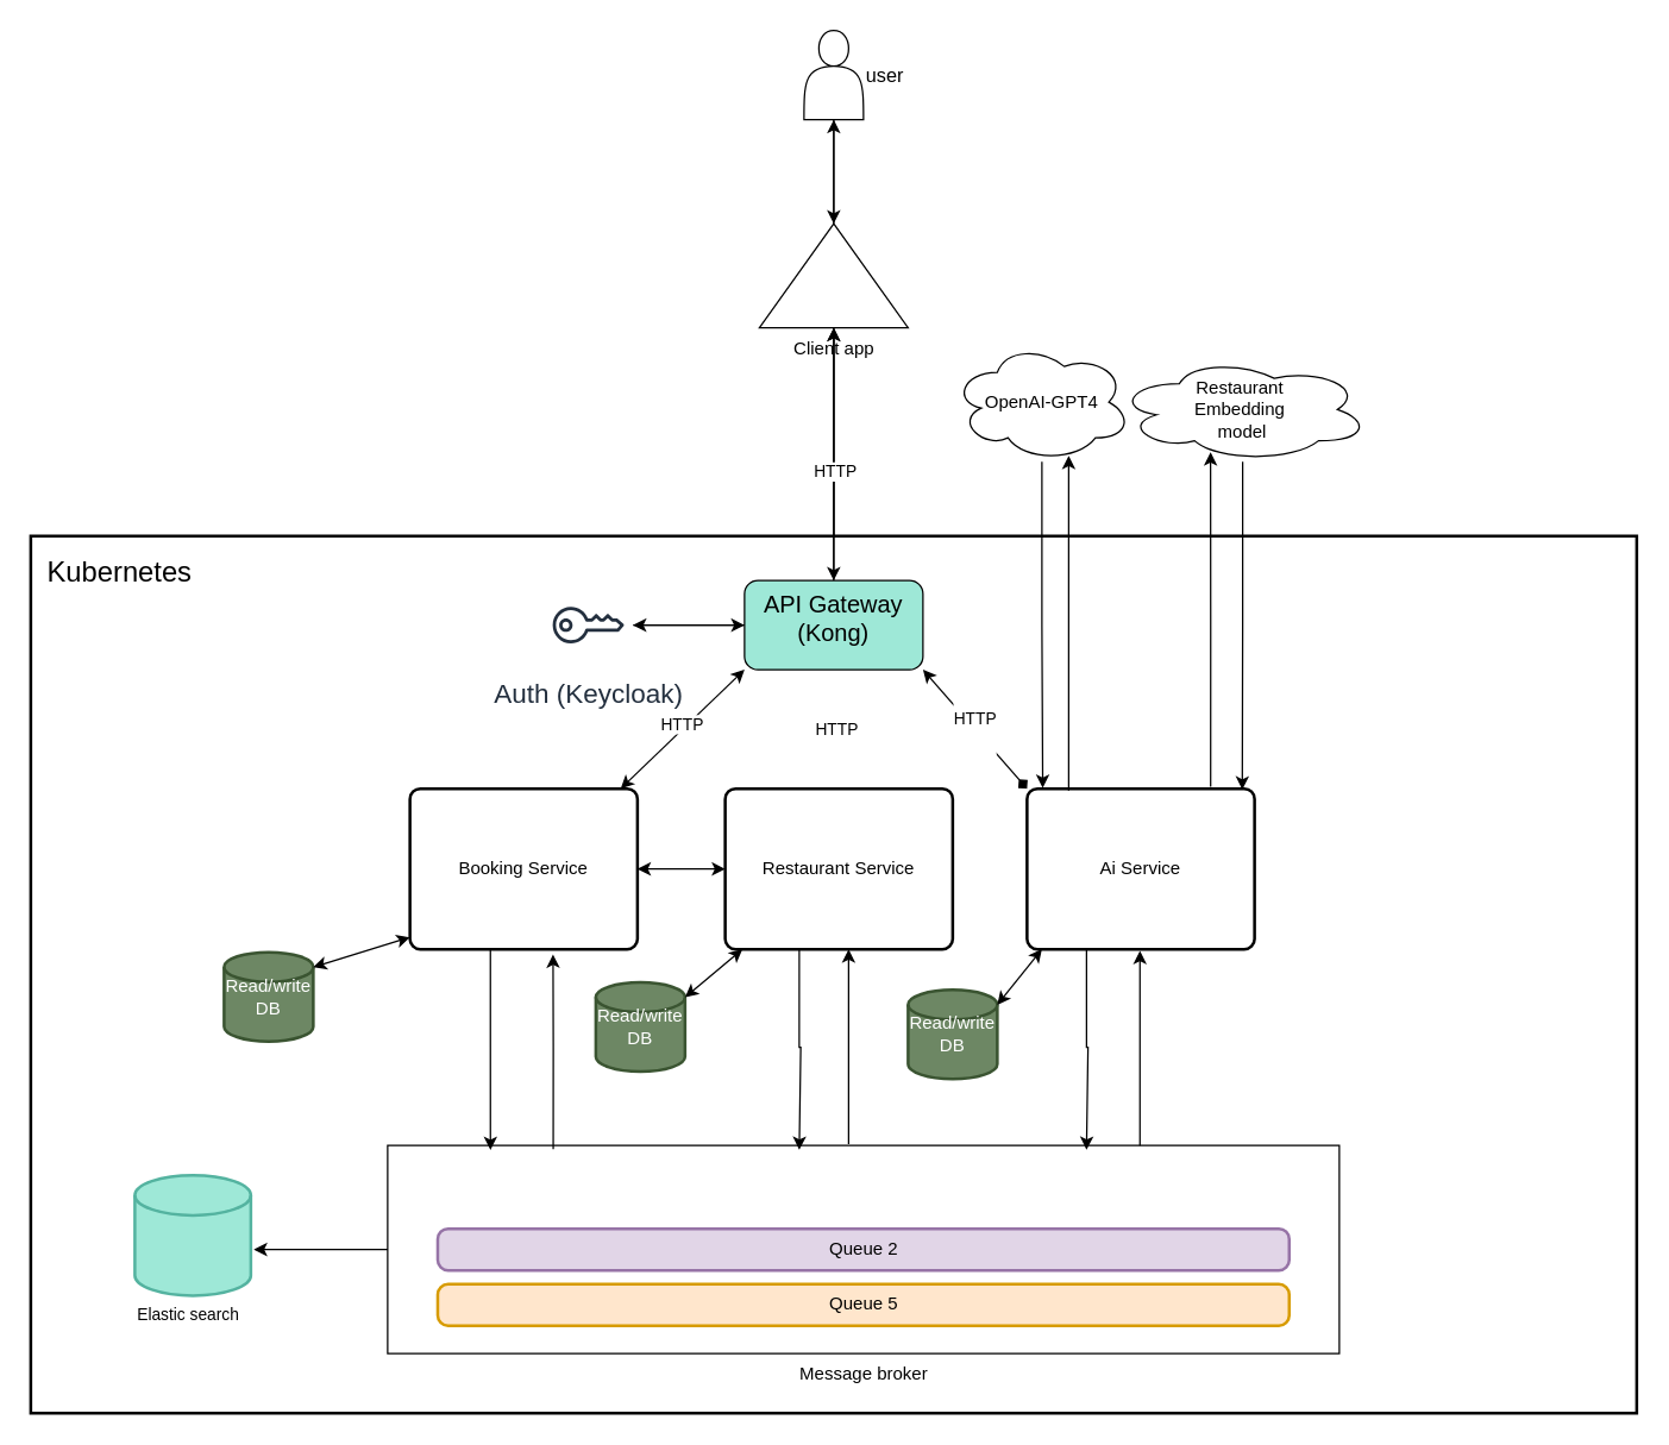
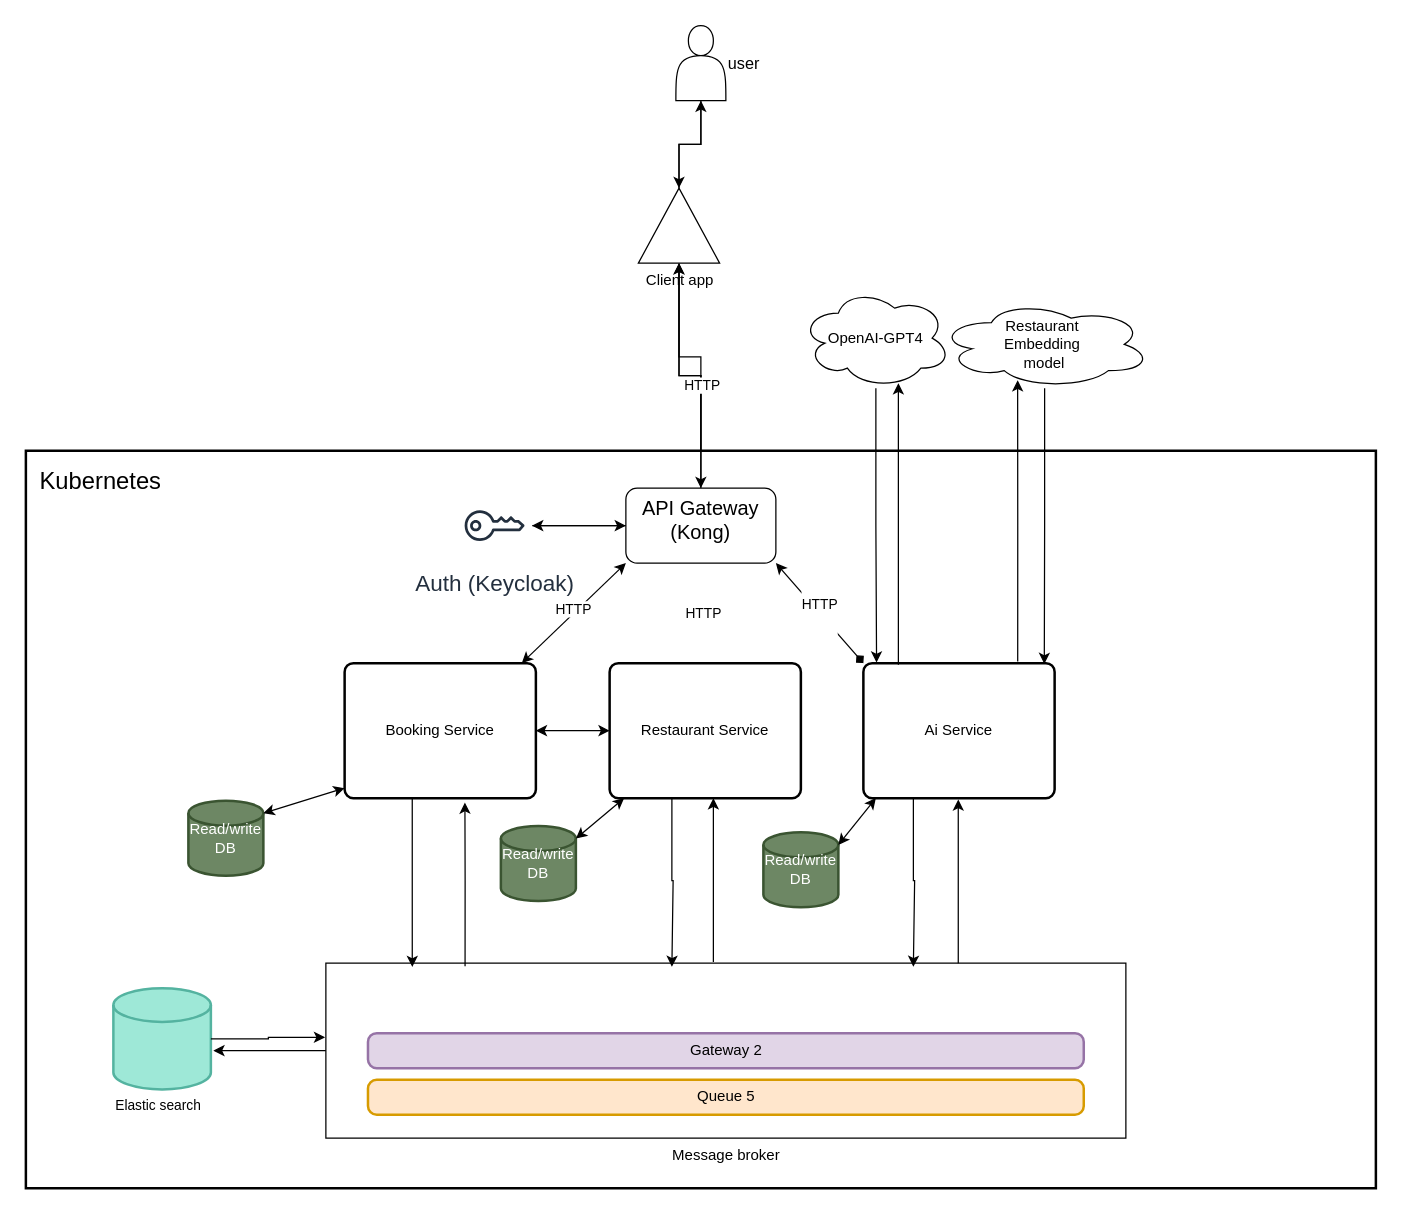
  <mxCell id="0" />
  <mxCell id="1" parent="0" />
  <mxCell id="2" value="" style="verticalLabelPosition=bottom;verticalAlign=top;html=1;shape=mxgraph.basic.rect;fillColor2=none;strokeWidth=2;size=20;indent=5;fillColor=none;" vertex="1" parent="1"><mxGeometry x="20" y="360" width="1080" height="590" as="geometry" /></mxCell>
  <mxCell id="3" style="edgeStyle=orthogonalEdgeStyle;rounded=0;orthogonalLoop=1;jettySize=auto;html=1;" edge="1" parent="1" source="4" target="7"><mxGeometry relative="1" as="geometry" /></mxCell>
  <mxCell id="4" value="user" style="shape=actor;whiteSpace=wrap;html=1;align=left;labelPosition=right;verticalLabelPosition=middle;verticalAlign=middle;fontSize=13;" vertex="1" parent="1"><mxGeometry x="540" y="20" width="40" height="60" as="geometry" /></mxCell>
  <mxCell id="5" value="" style="edgeStyle=orthogonalEdgeStyle;rounded=0;orthogonalLoop=1;jettySize=auto;html=1;" edge="1" parent="1" source="7" target="10"><mxGeometry relative="1" as="geometry" /></mxCell>
  <mxCell id="6" style="edgeStyle=orthogonalEdgeStyle;rounded=0;orthogonalLoop=1;jettySize=auto;html=1;entryX=0.5;entryY=1;entryDx=0;entryDy=0;" edge="1" parent="1" source="7" target="4"><mxGeometry relative="1" as="geometry" /></mxCell>
- <mxCell id="7" value="Client app" style="verticalLabelPosition=bottom;verticalAlign=top;html=1;shape=mxgraph.basic.acute_triangle;dx=0.5;" vertex="1" parent="1"><mxGeometry x="510" y="150" width="100" height="70" as="geometry" /></mxCell>
+ <mxCell id="7" value="Client app" style="verticalLabelPosition=bottom;verticalAlign=top;html=1;shape=mxgraph.basic.acute_triangle;dx=0.5;" vertex="1" parent="1"><mxGeometry x="510" y="150" width="65" height="60" as="geometry" /></mxCell>
  <mxCell id="8" value="" style="edgeStyle=orthogonalEdgeStyle;rounded=0;orthogonalLoop=1;jettySize=auto;html=1;" edge="1" parent="1" source="10" target="12"><mxGeometry relative="1" as="geometry" /></mxCell>
  <mxCell id="9" style="edgeStyle=orthogonalEdgeStyle;rounded=0;orthogonalLoop=1;jettySize=auto;html=1;" edge="1" parent="1" source="10" target="7"><mxGeometry relative="1" as="geometry" /></mxCell>
- <mxCell id="10" value="&lt;font style=&quot;font-size: 16px;&quot;&gt;API Gateway (Kong)&lt;/font&gt;" style="rounded=1;whiteSpace=wrap;html=1;verticalAlign=top;fillColor=#9ee8d7;" vertex="1" parent="1"><mxGeometry x="500" y="390" width="120" height="60" as="geometry" /></mxCell>
+ <mxCell id="10" value="&lt;font style=&quot;font-size: 16px;&quot;&gt;API Gateway (Kong)&lt;/font&gt;" style="rounded=1;whiteSpace=wrap;html=1;verticalAlign=top;" vertex="1" parent="1"><mxGeometry x="500" y="390" width="120" height="60" as="geometry" /></mxCell>
  <mxCell id="11" style="edgeStyle=orthogonalEdgeStyle;rounded=0;orthogonalLoop=1;jettySize=auto;html=1;entryX=0;entryY=0.5;entryDx=0;entryDy=0;" edge="1" parent="1" source="12" target="10"><mxGeometry relative="1" as="geometry" /></mxCell>
  <mxCell id="12" value="Auth (Keycloak)" style="sketch=0;outlineConnect=0;fontColor=#232F3E;gradientColor=none;strokeColor=#232F3E;fillColor=#ffffff;dashed=0;verticalLabelPosition=bottom;verticalAlign=top;align=center;html=1;fontSize=18;fontStyle=0;aspect=fixed;shape=mxgraph.aws4.resourceIcon;resIcon=mxgraph.aws4.addon;labelPosition=center;" vertex="1" parent="1"><mxGeometry x="365" y="390" width="60" height="60" as="geometry" /></mxCell>
  <mxCell id="13" value="Booking Service" style="rounded=1;whiteSpace=wrap;html=1;absoluteArcSize=1;arcSize=14;strokeWidth=2;fillColor=none;" vertex="1" parent="1"><mxGeometry x="275" y="530" width="153" height="108" as="geometry" /></mxCell>
  <mxCell id="14" value="Restaurant Service" style="rounded=1;whiteSpace=wrap;html=1;absoluteArcSize=1;arcSize=14;strokeWidth=2;fillColor=none;" vertex="1" parent="1"><mxGeometry x="487" y="530" width="153" height="108" as="geometry" /></mxCell>
  <mxCell id="15" value="Ai Service" style="rounded=1;whiteSpace=wrap;html=1;absoluteArcSize=1;arcSize=14;strokeWidth=2;fillColor=none;" vertex="1" parent="1"><mxGeometry x="690" y="530" width="153" height="108" as="geometry" /></mxCell>
  <mxCell id="16" value="Elastic search" style="strokeWidth=2;html=1;shape=mxgraph.flowchart.database;whiteSpace=wrap;fillColor=#9EE8D7;labelPosition=center;verticalLabelPosition=bottom;align=left;verticalAlign=top;fontSize=11;labelBackgroundColor=default;strokeColor=#54B3A0;" vertex="1" parent="1"><mxGeometry x="90" y="790" width="78" height="81" as="geometry" /></mxCell>
  <mxCell id="17" value="OpenAI-GPT4" style="ellipse;shape=cloud;whiteSpace=wrap;html=1;" vertex="1" parent="1"><mxGeometry x="640" y="230" width="120" height="80" as="geometry" /></mxCell>
  <mxCell id="18" value="Restaurant&amp;nbsp;&lt;div&gt;Embedding&amp;nbsp;&lt;/div&gt;&lt;div&gt;model&lt;/div&gt;" style="ellipse;shape=cloud;whiteSpace=wrap;html=1;" vertex="1" parent="1"><mxGeometry x="750" y="240" width="170" height="70" as="geometry" /></mxCell>
  <mxCell id="19" style="edgeStyle=orthogonalEdgeStyle;rounded=0;orthogonalLoop=1;jettySize=auto;html=1;entryX=0.069;entryY=-0.004;entryDx=0;entryDy=0;entryPerimeter=0;" edge="1" parent="1" source="17" target="15"><mxGeometry relative="1" as="geometry" /></mxCell>
  <mxCell id="20" style="edgeStyle=orthogonalEdgeStyle;rounded=0;orthogonalLoop=1;jettySize=auto;html=1;entryX=0.65;entryY=0.95;entryDx=0;entryDy=0;entryPerimeter=0;exitX=0.183;exitY=0.012;exitDx=0;exitDy=0;exitPerimeter=0;" edge="1" parent="1" source="15" target="17"><mxGeometry relative="1" as="geometry" /></mxCell>
  <mxCell id="21" style="edgeStyle=orthogonalEdgeStyle;rounded=0;orthogonalLoop=1;jettySize=auto;html=1;entryX=0.946;entryY=0.006;entryDx=0;entryDy=0;entryPerimeter=0;" edge="1" parent="1" source="18" target="15"><mxGeometry relative="1" as="geometry" /></mxCell>
  <mxCell id="22" style="edgeStyle=orthogonalEdgeStyle;rounded=0;orthogonalLoop=1;jettySize=auto;html=1;entryX=0.373;entryY=0.91;entryDx=0;entryDy=0;entryPerimeter=0;exitX=0.807;exitY=-0.012;exitDx=0;exitDy=0;exitPerimeter=0;" edge="1" parent="1" source="15" target="18"><mxGeometry relative="1" as="geometry"><mxPoint x="873" y="620" as="sourcePoint" /></mxGeometry></mxCell>
  <mxCell id="23" value="" style="group" vertex="1" connectable="0" parent="1"><mxGeometry x="260" y="770" width="640" height="140" as="geometry" /></mxCell>
  <mxCell id="24" value="Message broker" style="verticalLabelPosition=bottom;verticalAlign=top;html=1;shape=mxgraph.basic.rect;fillColor2=none;strokeWidth=1;size=20;indent=5;fillColor=none;" vertex="1" parent="23"><mxGeometry width="640" height="140" as="geometry" /></mxCell>
- <mxCell id="25" value="Queue 2" style="rounded=1;whiteSpace=wrap;html=1;absoluteArcSize=1;arcSize=14;strokeWidth=2;fillColor=#e1d5e7;strokeColor=#9673a6;" vertex="1" parent="23"><mxGeometry x="33.684" y="56" width="572.632" height="28" as="geometry" /></mxCell>
+ <mxCell id="25" value="Gateway 2" style="rounded=1;whiteSpace=wrap;html=1;absoluteArcSize=1;arcSize=14;strokeWidth=2;fillColor=#e1d5e7;strokeColor=#9673a6;" vertex="1" parent="23"><mxGeometry x="33.684" y="56" width="572.632" height="28" as="geometry" /></mxCell>
  <mxCell id="26" value="Queue 5" style="rounded=1;whiteSpace=wrap;html=1;absoluteArcSize=1;arcSize=14;strokeWidth=2;fillColor=#ffe6cc;strokeColor=#d79b00;" vertex="1" parent="23"><mxGeometry x="33.684" y="93.333" width="572.632" height="28" as="geometry" /></mxCell>
  <mxCell id="27" style="edgeStyle=orthogonalEdgeStyle;rounded=0;orthogonalLoop=1;jettySize=auto;html=1;entryX=0.108;entryY=0.022;entryDx=0;entryDy=0;entryPerimeter=0;" edge="1" parent="1" source="13" target="24"><mxGeometry relative="1" as="geometry"><Array as="points"><mxPoint x="330" y="704" /></Array></mxGeometry></mxCell>
  <mxCell id="28" style="edgeStyle=orthogonalEdgeStyle;rounded=0;orthogonalLoop=1;jettySize=auto;html=1;entryX=0.629;entryY=1.033;entryDx=0;entryDy=0;entryPerimeter=0;exitX=0.174;exitY=0.018;exitDx=0;exitDy=0;exitPerimeter=0;" edge="1" parent="1" source="24" target="13"><mxGeometry relative="1" as="geometry" /></mxCell>
  <mxCell id="29" style="edgeStyle=orthogonalEdgeStyle;rounded=0;orthogonalLoop=1;jettySize=auto;html=1;entryX=0.629;entryY=1.033;entryDx=0;entryDy=0;entryPerimeter=0;exitX=0.174;exitY=0.018;exitDx=0;exitDy=0;exitPerimeter=0;" edge="1" parent="1"><mxGeometry relative="1" as="geometry"><mxPoint x="570" y="769" as="sourcePoint" /><mxPoint x="570" y="638" as="targetPoint" /></mxGeometry></mxCell>
  <mxCell id="30" style="edgeStyle=orthogonalEdgeStyle;rounded=0;orthogonalLoop=1;jettySize=auto;html=1;entryX=0.629;entryY=1.033;entryDx=0;entryDy=0;entryPerimeter=0;exitX=0.174;exitY=0.018;exitDx=0;exitDy=0;exitPerimeter=0;" edge="1" parent="1"><mxGeometry relative="1" as="geometry"><mxPoint x="765.91" y="770" as="sourcePoint" /><mxPoint x="765.91" y="639" as="targetPoint" /></mxGeometry></mxCell>
  <mxCell id="31" style="edgeStyle=orthogonalEdgeStyle;rounded=0;orthogonalLoop=1;jettySize=auto;html=1;entryX=0.108;entryY=0.022;entryDx=0;entryDy=0;entryPerimeter=0;" edge="1" parent="1"><mxGeometry relative="1" as="geometry"><mxPoint x="730" y="638" as="sourcePoint" /><mxPoint x="730" y="773" as="targetPoint" /><Array as="points"><mxPoint x="731" y="704" /></Array></mxGeometry></mxCell>
  <mxCell id="32" style="edgeStyle=orthogonalEdgeStyle;rounded=0;orthogonalLoop=1;jettySize=auto;html=1;entryX=0.108;entryY=0.022;entryDx=0;entryDy=0;entryPerimeter=0;" edge="1" parent="1"><mxGeometry relative="1" as="geometry"><mxPoint x="536.82" y="638" as="sourcePoint" /><mxPoint x="536.82" y="773" as="targetPoint" /><Array as="points"><mxPoint x="537.82" y="704" /></Array></mxGeometry></mxCell>
  <mxCell id="33" value="Read/write DB" style="strokeWidth=2;html=1;shape=mxgraph.flowchart.database;whiteSpace=wrap;fillColor=#6d8764;strokeColor=#3A5431;fontColor=#ffffff;" vertex="1" parent="1"><mxGeometry x="150" y="640" width="60" height="60" as="geometry" /></mxCell>
  <mxCell id="34" value="" style="endArrow=classic;startArrow=classic;html=1;rounded=0;exitX=1;exitY=0.167;exitDx=0;exitDy=0;exitPerimeter=0;" edge="1" parent="1" source="33"><mxGeometry width="50" height="50" relative="1" as="geometry"><mxPoint x="260" y="650" as="sourcePoint" /><mxPoint x="275" y="630" as="targetPoint" /></mxGeometry></mxCell>
  <mxCell id="35" value="Read/write DB" style="strokeWidth=2;html=1;shape=mxgraph.flowchart.database;whiteSpace=wrap;fillColor=#6d8764;strokeColor=#3A5431;fontColor=#ffffff;" vertex="1" parent="1"><mxGeometry x="400" y="660.38" width="60" height="60" as="geometry" /></mxCell>
  <mxCell id="36" value="" style="endArrow=classic;startArrow=classic;html=1;rounded=0;exitX=1;exitY=0.167;exitDx=0;exitDy=0;exitPerimeter=0;entryX=0.076;entryY=1.003;entryDx=0;entryDy=0;entryPerimeter=0;" edge="1" parent="1" source="35"><mxGeometry width="50" height="50" relative="1" as="geometry"><mxPoint x="510" y="670.38" as="sourcePoint" /><mxPoint x="498.628" y="638.004" as="targetPoint" /></mxGeometry></mxCell>
  <mxCell id="37" value="Read/write DB" style="strokeWidth=2;html=1;shape=mxgraph.flowchart.database;whiteSpace=wrap;fillColor=#6d8764;strokeColor=#3A5431;fontColor=#ffffff;" vertex="1" parent="1"><mxGeometry x="610" y="665.38" width="60" height="60" as="geometry" /></mxCell>
  <mxCell id="38" value="" style="endArrow=classic;startArrow=classic;html=1;rounded=0;exitX=1;exitY=0.167;exitDx=0;exitDy=0;exitPerimeter=0;entryX=0;entryY=1;entryDx=0;entryDy=0;" edge="1" parent="1" source="37"><mxGeometry width="50" height="50" relative="1" as="geometry"><mxPoint x="720" y="675.38" as="sourcePoint" /><mxPoint x="700" y="638" as="targetPoint" /></mxGeometry></mxCell>
  <mxCell id="39" value="" style="endArrow=classic;startArrow=classic;html=1;rounded=0;exitX=0.606;exitY=-0.008;exitDx=0;exitDy=0;exitPerimeter=0;entryX=0;entryY=1;entryDx=0;entryDy=0;" edge="1" parent="1" target="10"><mxGeometry width="50" height="50" relative="1" as="geometry"><mxPoint x="416.718" y="529.996" as="sourcePoint" /><mxPoint x="487" y="450.86" as="targetPoint" /></mxGeometry></mxCell>
  <mxCell id="40" value="HTTP" style="edgeLabel;html=1;align=center;verticalAlign=middle;resizable=0;points=[];" vertex="1" connectable="0" parent="39"><mxGeometry x="0.043" y="3" relative="1" as="geometry"><mxPoint as="offset" /></mxGeometry></mxCell>
  <mxCell id="41" value="" style="endArrow=classic;startArrow=classic;html=1;rounded=0;" edge="1" parent="1" source="14" target="13"><mxGeometry width="50" height="50" relative="1" as="geometry"><mxPoint x="453" y="530" as="sourcePoint" /><mxPoint x="570" y="460" as="targetPoint" /></mxGeometry></mxCell>
  <mxCell id="42" value="&#10;&lt;span style=&quot;color: rgb(0, 0, 0); font-family: Helvetica; font-size: 11px; font-style: normal; font-variant-ligatures: normal; font-variant-caps: normal; font-weight: 400; letter-spacing: normal; orphans: 2; text-align: center; text-indent: 0px; text-transform: none; widows: 2; word-spacing: 0px; -webkit-text-stroke-width: 0px; white-space: nowrap; background-color: rgb(255, 255, 255); text-decoration-thickness: initial; text-decoration-style: initial; text-decoration-color: initial; display: inline !important; float: none;&quot;&gt;HTTP&lt;/span&gt;&#10;&#10;" style="endArrow=diamond;startArrow=classic;html=1;rounded=0;entryX=0;entryY=0;entryDx=0;entryDy=0;exitX=1;exitY=1;exitDx=0;exitDy=0;" edge="1" parent="1" source="10" target="15"><mxGeometry width="50" height="50" relative="1" as="geometry"><mxPoint x="580" y="480" as="sourcePoint" /><mxPoint x="630" y="430" as="targetPoint" /></mxGeometry></mxCell>
+ <mxCell id="43" style="edgeStyle=orthogonalEdgeStyle;rounded=0;orthogonalLoop=1;jettySize=auto;html=1;entryX=-0.001;entryY=0.424;entryDx=0;entryDy=0;entryPerimeter=0;" edge="1" parent="1" source="16" target="24"><mxGeometry relative="1" as="geometry" /></mxCell>
  <mxCell id="44" style="edgeStyle=orthogonalEdgeStyle;rounded=0;orthogonalLoop=1;jettySize=auto;html=1;" edge="1" parent="1" source="24"><mxGeometry relative="1" as="geometry"><mxPoint x="170" y="840" as="targetPoint" /></mxGeometry></mxCell>
  <mxCell id="45" value="HTTP" style="edgeLabel;html=1;align=center;verticalAlign=middle;resizable=0;points=[];" vertex="1" connectable="0" parent="1"><mxGeometry x="570.001" y="489.998" as="geometry"><mxPoint x="-9" as="offset" /></mxGeometry></mxCell>
  <mxCell id="46" value="" style="edgeStyle=orthogonalEdgeStyle;rounded=0;orthogonalLoop=1;jettySize=auto;html=1;" edge="1" parent="1" source="2" target="7"><mxGeometry relative="1" as="geometry" /></mxCell>
  <mxCell id="47" value="HTTP" style="edgeLabel;html=1;align=center;verticalAlign=middle;resizable=0;points=[];" vertex="1" connectable="0" parent="46"><mxGeometry x="-0.372" relative="1" as="geometry"><mxPoint as="offset" /></mxGeometry></mxCell>
  <mxCell id="48" value="Kubernetes" style="text;html=1;align=center;verticalAlign=middle;whiteSpace=wrap;rounded=0;fontSize=19;" vertex="1" parent="1"><mxGeometry x="50" y="370" width="60" height="30" as="geometry" /></mxCell>
